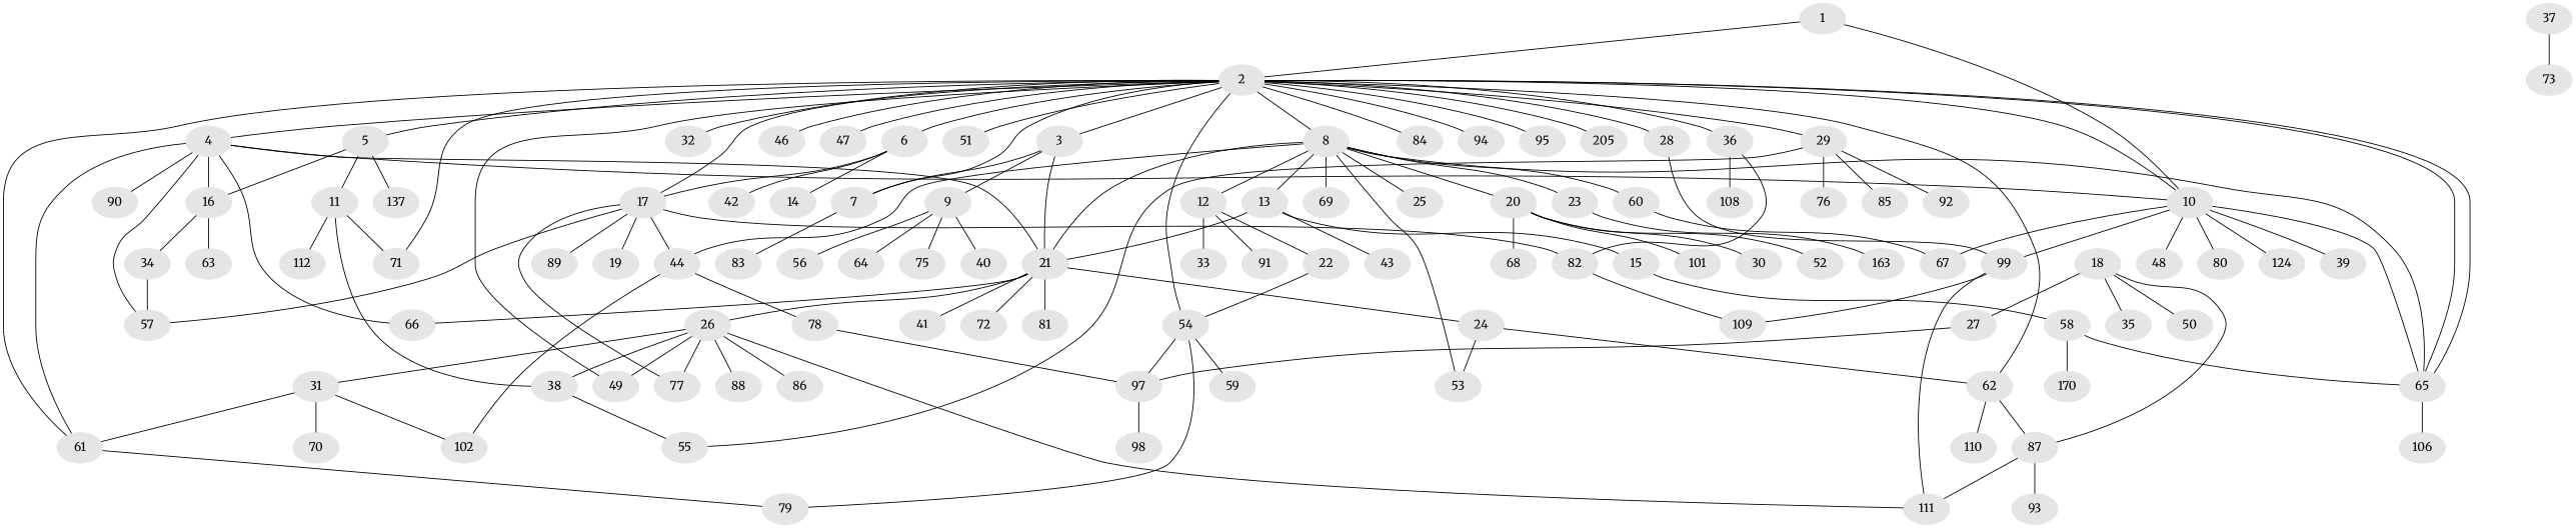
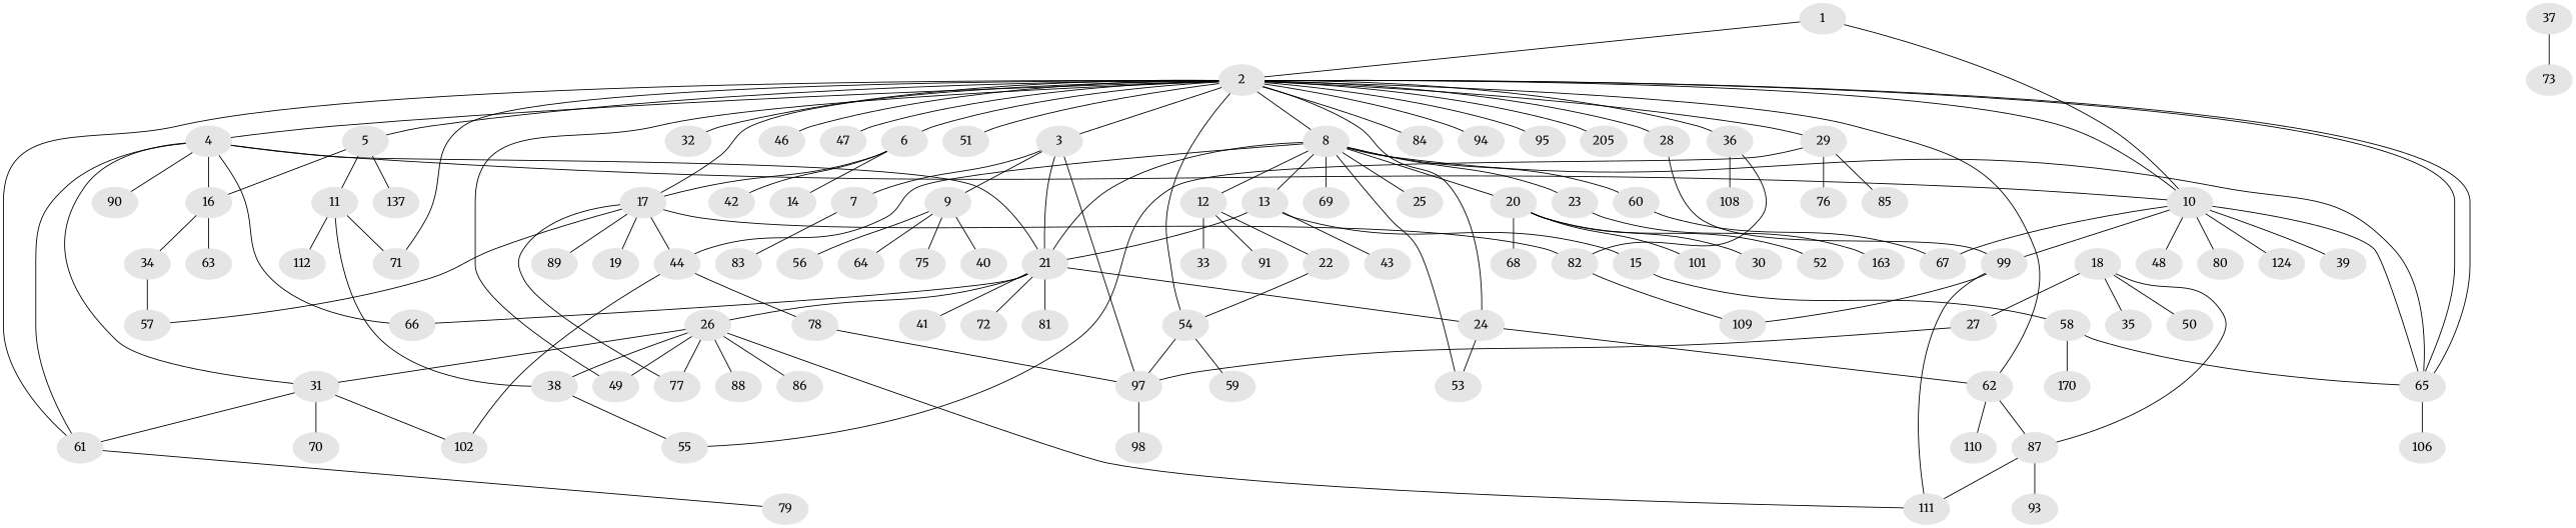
  graph {
    fontname=Merriweather
    node [color=gray90 fontname=Merriweather style=filled]
    edge [fontname=Merriweather]
    1
    2
    10
    3
    4
    5
    6
    8
    17
    24
    28
    29
    32
    36
    46
    47
    49
    51
    54
    61
    62
    65
    71
    84
    94
    95
    n27 [label=205]
    39
    48
    67
    80
    99
    n33 [label=124]
    7
    9
    21
    97
    16
    31
    66
    90
    11
    n43 [label=137]
    14
    42
    12
    13
    20
    23
    25
    44
    53
    60
    69
    19
    57
    77
    82
    89
    55
    76
    85
-   92
    108
    59
    79
    87
    110
    106
    83
    40
    56
    64
    75
    26
    41
    72
    81
    98
    34
    63
    70
    102
    38
    112
    18
    27
    35
    50
    22
    33
    91
    15
    43
    30
    52
    68
    101
    n99 [label=163]
    78
    111
    109
    58
    n104 [label=170]
    93
    86
    88
    37
    73
    1 -- 2
    1 -- 10
    2 -- 10
    2 -- 3
    2 -- 4
    2 -- 5
    2 -- 6
    2 -- 8
    2 -- 17
-   2 -- 7
+   2 -- 24
    2 -- 28
    2 -- 29
    2 -- 32
    2 -- 36
    2 -- 46
    2 -- 47
    2 -- 49
    2 -- 51
    2 -- 54
    2 -- 61
    2 -- 62
    2 -- 65
    2 -- 65
    2 -- 71
    2 -- 84
    2 -- 94
    2 -- 95
    2 -- n27
    10 -- 65
    10 -- 39
    10 -- 48
    10 -- 67
    10 -- 80
    10 -- 99
    10 -- n33
    3 -- 7
    3 -- 9
    3 -- 21
+   3 -- 97
    4 -- 10
    4 -- 61
    4 -- 21
    4 -- 16
-   4 -- 57
+   4 -- 31
    4 -- 66
    4 -- 90
    5 -- 16
    5 -- 11
    5 -- n43
    6 -- 17
    6 -- 14
    6 -- 42
    8 -- 65
    8 -- 21
    8 -- 12
    8 -- 13
    8 -- 20
    8 -- 23
    8 -- 25
    8 -- 44
    8 -- 53
    8 -- 60
    8 -- 69
    17 -- 44
    17 -- 19
    17 -- 57
    17 -- 77
    17 -- 82
    17 -- 89
    24 -- 62
    24 -- 53
    28 -- 99
    29 -- 55
    29 -- 76
    29 -- 85
-   29 -- 92
    36 -- 82
    36 -- 108
    54 -- 97
    54 -- 59
-   54 -- 79
    61 -- 79
    62 -- 87
    62 -- 110
    65 -- 106
    99 -- 111
    99 -- 109
    7 -- 83
    9 -- 40
    9 -- 56
    9 -- 64
    9 -- 75
    21 -- 24
    21 -- 66
    21 -- 26
    21 -- 41
    21 -- 72
    21 -- 81
    97 -- 98
    16 -- 34
    16 -- 63
    31 -- 61
    31 -- 70
    31 -- 102
    11 -- 71
    11 -- 38
    11 -- 112
    12 -- 22
    12 -- 33
    12 -- 91
    13 -- 21
    13 -- 15
    13 -- 43
    20 -- 30
    20 -- 52
    20 -- 68
    20 -- 101
    23 -- n99
    44 -- 102
    44 -- 78
    60 -- 67
    82 -- 109
    87 -- 111
    87 -- 93
    26 -- 49
    26 -- 31
    26 -- 77
    26 -- 38
    26 -- 111
    26 -- 86
    26 -- 88
    34 -- 57
    38 -- 55
    18 -- 87
    18 -- 27
    18 -- 35
    18 -- 50
    27 -- 97
    22 -- 54
    15 -- 58
    78 -- 97
    58 -- 65
    58 -- n104
    37 -- 73
  }
